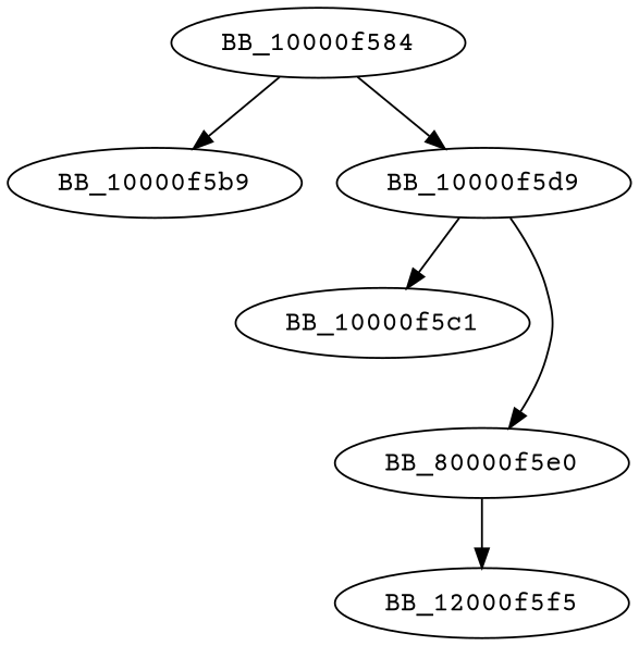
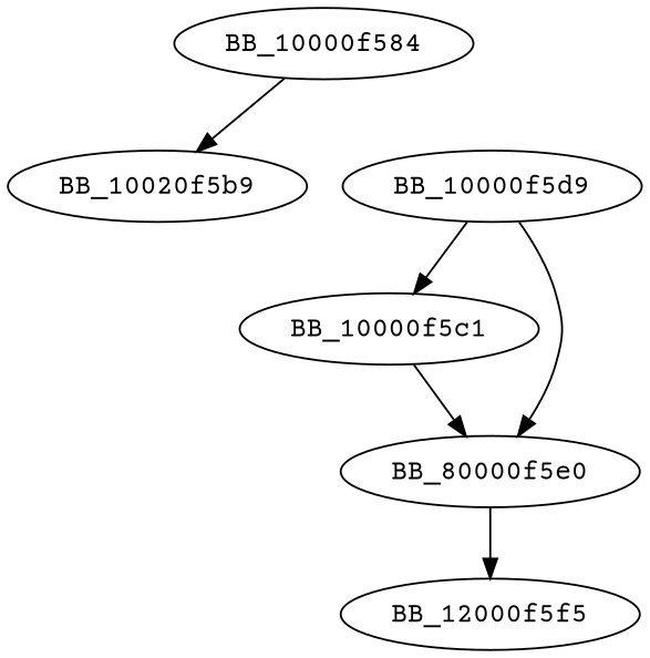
  digraph {
    fontname="Courier Prime"
    node [fontname="Courier Prime"]
    edge [fontname="Courier Prime"]
    BB_10000f584
-   BB_10000f5b9
+   BB_10000f5b9 [label=BB_10020f5b9]
    BB_10000f5d9
    BB_10000f5c1
    n5 [label=BB_80000f5e0]
    n6 [label=BB_12000f5f5]
    BB_10000f584 -> BB_10000f5b9
-   BB_10000f584 -> BB_10000f5d9
    BB_10000f5d9 -> BB_10000f5c1
    BB_10000f5d9 -> n5
+   BB_10000f5c1 -> n5
    n5 -> n6
  }
